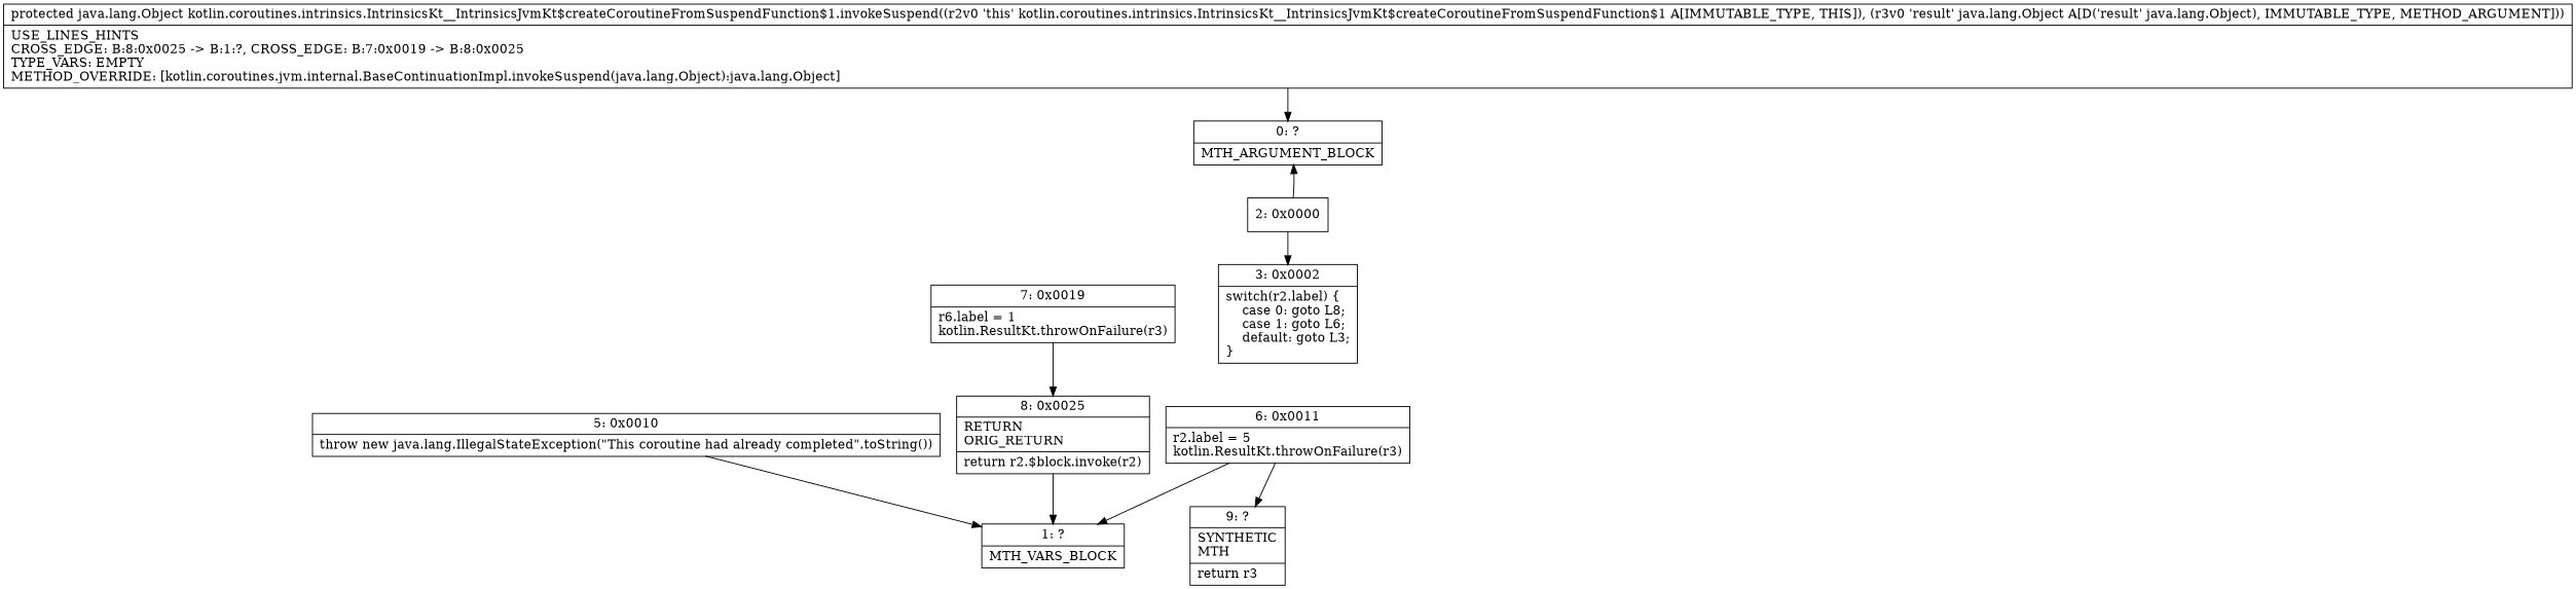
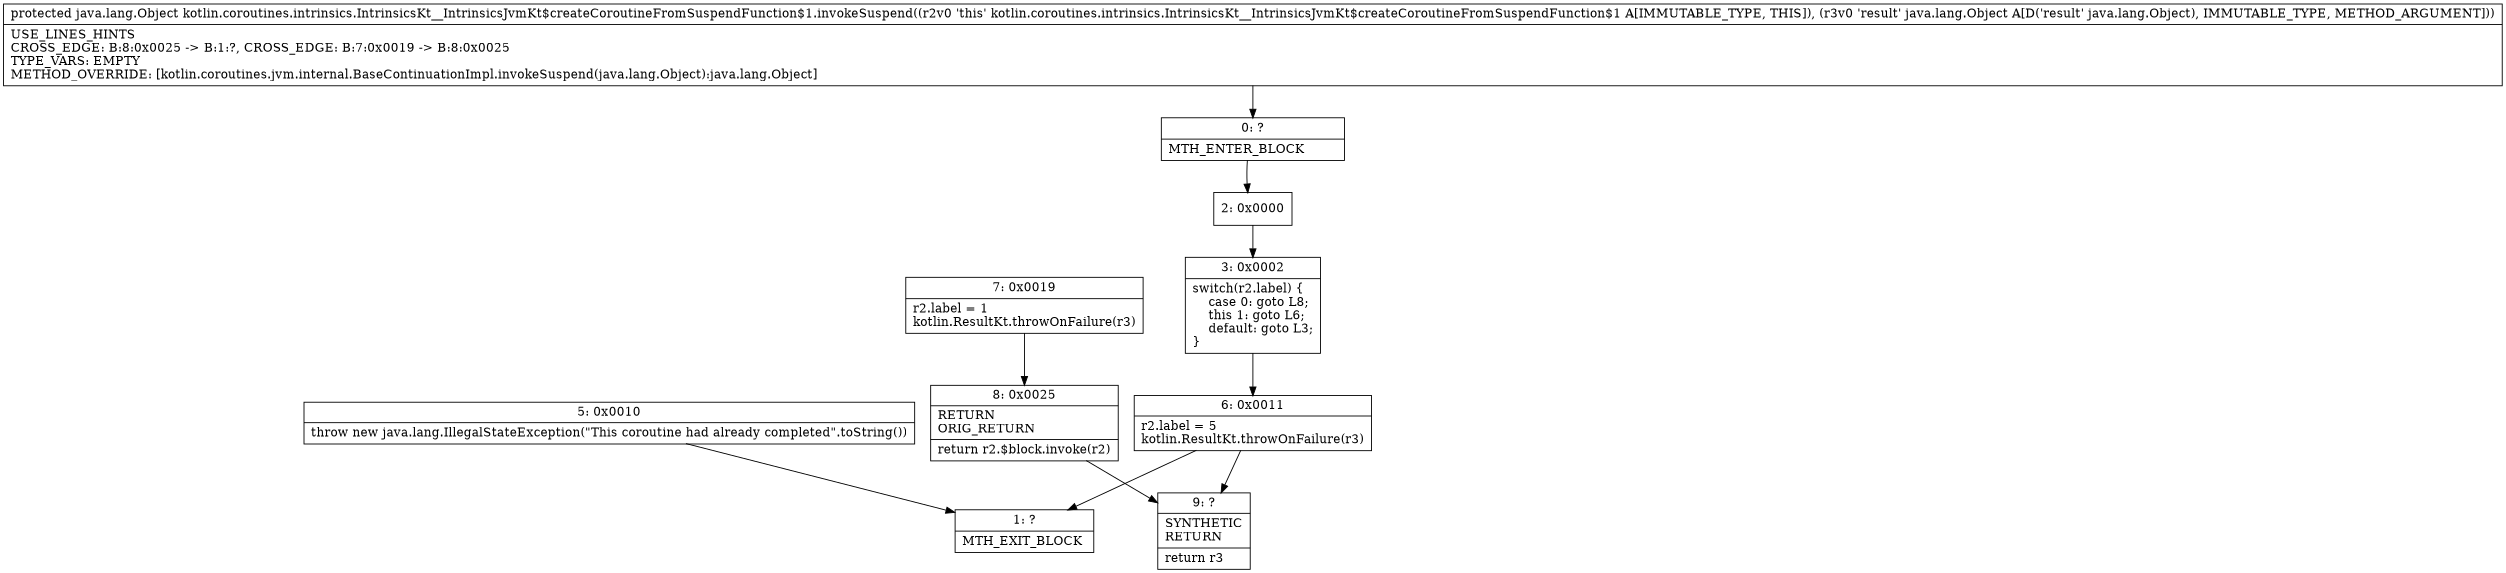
  digraph {
    node [shape=record]
-   n1 [label="{0\:\ ?|MTH_ARGUMENT_BLOCK\l}"]
+   n1 [label="{0\:\ ?|MTH_ENTER_BLOCK\l}"]
    n2 [label="{2\:\ 0x0000}"]
-   n3 [label="{3\:\ 0x0002|switch(r2.label) \{\l    case 0: goto L8;\l    case 1: goto L6;\l    default: goto L3;\l\}\l}"]
+   n3 [label="{3\:\ 0x0002|switch(r2.label) \{\l    case 0: goto L8;\l    this 1: goto L6;\l    default: goto L3;\l\}\l}"]
    n4 [label="{6\:\ 0x0011|r2.label = 5\lkotlin.ResultKt.throwOnFailure(r3)\l}"]
-   n5 [label="{1\:\ ?|MTH_VARS_BLOCK\l}"]
-   n6 [label="{9\:\ ?|SYNTHETIC\lMTH\l|return r3\l}"]
-   n7 [label="{7\:\ 0x0019|r6.label = 1\lkotlin.ResultKt.throwOnFailure(r3)\l}"]
+   n5 [label="{1\:\ ?|MTH_EXIT_BLOCK\l}"]
+   n6 [label="{9\:\ ?|SYNTHETIC\lRETURN\l|return r3\l}"]
+   n7 [label="{7\:\ 0x0019|r2.label = 1\lkotlin.ResultKt.throwOnFailure(r3)\l}"]
    n8 [label="{8\:\ 0x0025|RETURN\lORIG_RETURN\l|return r2.$block.invoke(r2)\l}"]
    n9 [label="{5\:\ 0x0010|throw new java.lang.IllegalStateException(\"This coroutine had already completed\".toString())\l}"]
    n10 [label="{protected java.lang.Object kotlin.coroutines.intrinsics.IntrinsicsKt__IntrinsicsJvmKt$createCoroutineFromSuspendFunction$1.invokeSuspend((r2v0 'this' kotlin.coroutines.intrinsics.IntrinsicsKt__IntrinsicsJvmKt$createCoroutineFromSuspendFunction$1 A[IMMUTABLE_TYPE, THIS]), (r3v0 'result' java.lang.Object A[D('result' java.lang.Object), IMMUTABLE_TYPE, METHOD_ARGUMENT]))  | USE_LINES_HINTS\lCROSS_EDGE: B:8:0x0025 \-\> B:1:?, CROSS_EDGE: B:7:0x0019 \-\> B:8:0x0025\lTYPE_VARS: EMPTY\lMETHOD_OVERRIDE: [kotlin.coroutines.jvm.internal.BaseContinuationImpl.invokeSuspend(java.lang.Object):java.lang.Object]\l}"]
-   n2 -> n1
+   n1 -> n2
    n2 -> n3
+   n3 -> n4
    n4 -> n5
    n4 -> n6
    n7 -> n8
-   n8 -> n5
+   n8 -> n6
    n9 -> n5
    n10 -> n1
  }
